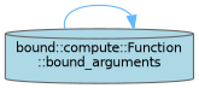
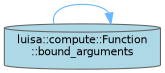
  digraph {
    rankdir=LR
-   n1 [color=gray40 fillcolor=lightblue fontcolor=black fontname=Helvetica fontsize=10 height=0.2 label="bound::compute::Function\l::bound_arguments" shape=cylinder style=filled width=0.4]
+   n1 [color=gray40 fillcolor=lightblue fontcolor=black fontname=Helvetica fontsize=10 height=0.2 label="luisa::compute::Function\l::bound_arguments" shape=cylinder style=filled width=0.4]
    n1 -> n1 [color=steelblue1 fontname=Helvetica fontsize=10 labelfontname=Helvetica labelfontsize=10 style=solid]
  }
